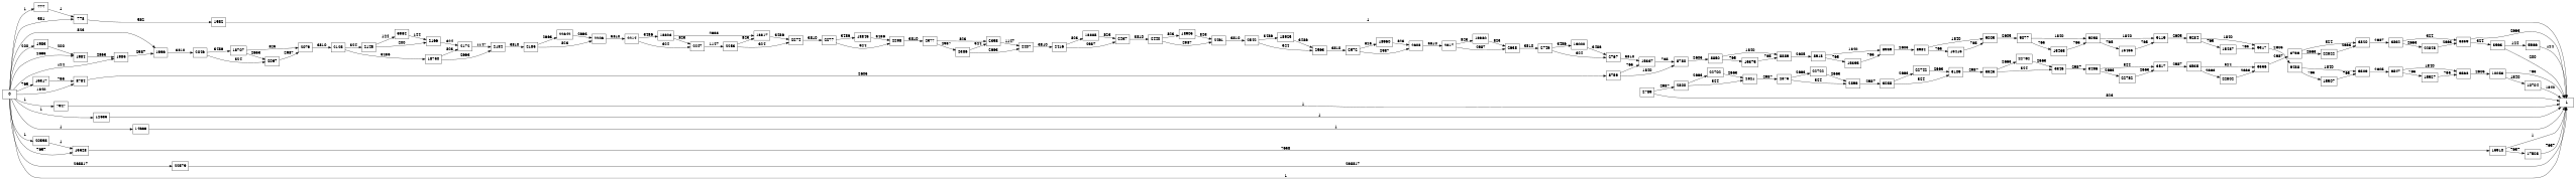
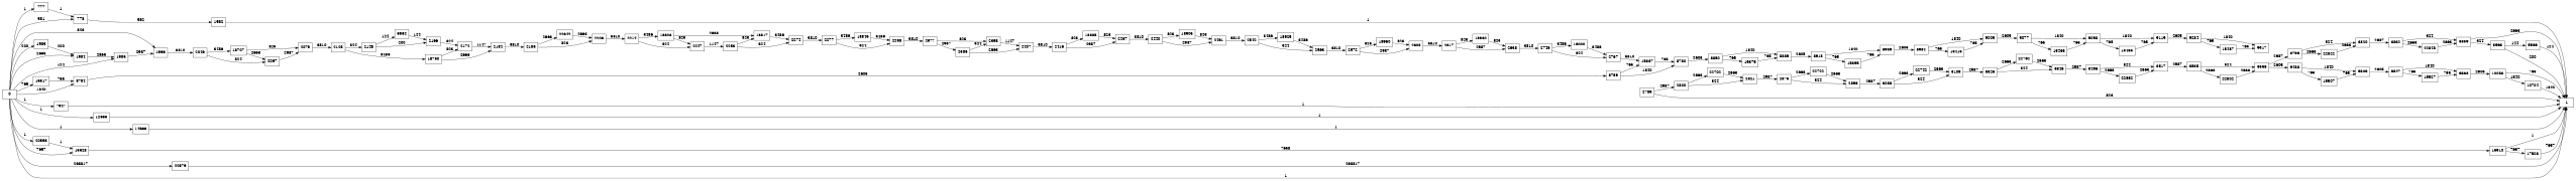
  digraph {
    rankdir=LR
    node [shape=rectangle]
    777
    778
    1982
    1
    1983
    1984
    1985
    1996
    2046
    2067
    18707
    2079
    2125
    2145
    18750
    2166
    5964
    2172
    2184
    2185
    2206
    22642
    2214
    2247
    18803
    2253
    18817
    2274
    2277
    2298
    18845
    2377
    2386
    2398
    2407
    2416
    2437
    18885
    2440
    2461
    18905
    2542
    2563
    18925
    2572
    2608
    18960
    2617
    2638
    18980
    2746
    2767
    19000
    15337
    2789
    2800
    2821
    22702
    2875
    2896
    22722
    3088
    3109
    22742
    3325
    3346
    22762
    3496
    3517
-   22782
+   22782 [label=22682]
    3535
    3556
    22802
    3799
    3820
    22822
    3832
    3859
    22848
    3963
    5966
    7947
    n83 [label=8784]
    8759
    8780
    8850
    8889
    15375
    8918
    8939
    15395
    8984
    9005
    15415
    9077
    9098
    15435
    9119
    15455
    9284
    9317
    15487
    9488
    9509
    15507
    9547
    9568
    15527
    10053
    10704
    12685
    14666
    15317
    15528
    15910
    17508
    20598
    22579
    0
    777 -> 778 [label=1]
    778 -> 1982 [label=582]
    1982 -> 1 [label=1]
    1983 -> 1984 [label=200]
    1984 -> 1985 [label=2863]
    1985 -> 1996 [label=2987]
    1996 -> 2046 [label=3810]
    2046 -> 2067 [label=324]
    2046 -> 18707 [label=3486]
    2067 -> 2079 [label=2987]
    18707 -> 2067 [label=2663]
    18707 -> 2079 [label=823]
    2079 -> 2125 [label=3810]
    2125 -> 2145 [label=324]
    2125 -> 18750 [label=3486]
    2145 -> 2166 [label=200]
    2145 -> 5964 [label=124]
    18750 -> 2172 [label=823]
    18750 -> 2184 [label=2663]
    2166 -> 2172 [label=324]
    5964 -> 2166 [label=124]
    2172 -> 2184 [label=1147]
    2184 -> 2185 [label=3810]
    2185 -> 2206 [label=823]
    2185 -> 22642 [label=2663]
    2206 -> 2214 [label=3810]
    22642 -> 2206 [label=2663]
    2214 -> 2247 [label=324]
    2214 -> 18803 [label=3486]
    2247 -> 2253 [label=1147]
    18803 -> 2247 [label=823]
    18803 -> 18817 [label=2663]
    2253 -> 18817 [label=823]
    2253 -> 2274 [label=324]
    18817 -> 2274 [label=3486]
    2274 -> 2277 [label=3810]
    2277 -> 2298 [label=324]
    2277 -> 18845 [label=3486]
    2298 -> 2377 [label=3810]
    18845 -> 2298 [label=3486]
    2377 -> 2386 [label=2987]
    2377 -> 2398 [label=823]
    2386 -> 2398 [label=324]
    2386 -> 2407 [label=2663]
    2398 -> 2407 [label=1147]
    2407 -> 2416 [label=3810]
    2416 -> 2437 [label=2987]
    2416 -> 18885 [label=823]
    2437 -> 2440 [label=3810]
    18885 -> 2437 [label=823]
    2440 -> 2461 [label=2987]
    2440 -> 18905 [label=823]
    2461 -> 2542 [label=3810]
    18905 -> 2461 [label=823]
    2542 -> 2563 [label=324]
    2542 -> 18925 [label=3486]
    2563 -> 2572 [label=3810]
    18925 -> 2563 [label=3486]
    2572 -> 2608 [label=2987]
    2572 -> 18960 [label=823]
    2608 -> 2617 [label=3810]
    18960 -> 2608 [label=823]
    2617 -> 2638 [label=2987]
    2617 -> 18980 [label=823]
    2638 -> 2746 [label=3810]
    18980 -> 2638 [label=823]
    2746 -> 2767 [label=324]
    2746 -> 19000 [label=3486]
    2767 -> 15337 [label=3810]
    19000 -> 2767 [label=3486]
    15337 -> 8780 [label=765]
    2789 -> 1 [label=823]
    2789 -> 2800 [label=2987]
    2800 -> 2821 [label=324]
    2800 -> 22702 [label=2663]
    2821 -> 2875 [label=2987]
    22702 -> 2821 [label=2663]
    2875 -> 2896 [label=324]
    2875 -> 22722 [label=2663]
    2896 -> 3088 [label=2987]
    22722 -> 2896 [label=2663]
    3088 -> 3109 [label=324]
    3088 -> 22742 [label=2663]
    3109 -> 3325 [label=2987]
    22742 -> 3109 [label=2663]
    3325 -> 3346 [label=324]
    3325 -> 22762 [label=2663]
    3346 -> 3496 [label=2987]
    22762 -> 3346 [label=2663]
    3496 -> 3517 [label=324]
    3496 -> 22782 [label=2663]
    3517 -> 3535 [label=2987]
    22782 -> 3517 [label=2663]
    3535 -> 3556 [label=324]
    3535 -> 22802 [label=2663]
    3556 -> 3799 [label=2987]
    22802 -> 3556 [label=2663]
    3799 -> 3820 [label=324]
    3799 -> 22822 [label=2663]
    3820 -> 3832 [label=2987]
    22822 -> 3820 [label=2663]
    3832 -> 3859 [label=324]
    3832 -> 22848 [label=2663]
    3859 -> 1 [label=2663]
    3859 -> 3963 [label=324]
    22848 -> 3859 [label=2663]
    3963 -> 1 [label=200]
    3963 -> 5966 [label=124]
    5966 -> 1 [label=124]
    7947 -> 1 [label=1]
    n83 -> 8759 [label=2605]
    8759 -> 15337 [label=765]
    8759 -> 8780 [label=1840]
    8780 -> 8850 [label=2605]
    8850 -> 8889 [label=1840]
    8850 -> 15375 [label=765]
    8889 -> 8918 [label=2605]
    15375 -> 8889 [label=765]
    8918 -> 8939 [label=1840]
    8918 -> 15395 [label=765]
    8939 -> 8984 [label=2605]
    15395 -> 8939 [label=765]
    8984 -> 9005 [label=1840]
    8984 -> 15415 [label=765]
    9005 -> 9077 [label=2605]
    15415 -> 9005 [label=765]
    9077 -> 9098 [label=1840]
    9077 -> 15435 [label=765]
    9098 -> 9119 [label=1840]
    9098 -> 15455 [label=765]
    15435 -> 9098 [label=765]
    9119 -> 9284 [label=2605]
    15455 -> 9119 [label=765]
    9284 -> 9317 [label=1840]
    9284 -> 15487 [label=765]
-   9317 -> 9488 [label=2605]
+   3556 -> 9488 [label=2605]
    15487 -> 9317 [label=765]
    9488 -> 9509 [label=1840]
    9488 -> 15507 [label=765]
    9509 -> 9547 [label=2605]
    15507 -> 9509 [label=765]
    9547 -> 9568 [label=1840]
    9547 -> 15527 [label=765]
    9568 -> 10053 [label=2605]
    15527 -> 9568 [label=765]
    10053 -> 1 [label=765]
    10053 -> 10704 [label=1840]
    10704 -> 1 [label=1840]
    12685 -> 1 [label=1]
    14666 -> 1 [label=1]
    15317 -> n83 [label=765]
    15528 -> 15910 [label=7658]
    15910 -> 1 [label=1]
    15910 -> 17508 [label=7657]
    17508 -> 1 [label=7657]
    20598 -> 15528 [label=1]
    22579 -> 1 [label=268817]
    0 -> 777 [label=1]
    0 -> 778 [label=581]
    0 -> 1 [label=1]
    0 -> 1983 [label=200]
    0 -> 1984 [label=2663]
    0 -> 1985 [label=124]
    0 -> 1996 [label=823]
    0 -> 7947 [label=1]
    0 -> n83 [label=1840]
    0 -> 12685 [label=1]
    0 -> 14666 [label=1]
    0 -> 15317 [label=765]
    0 -> 15528 [label=7657]
    0 -> 20598 [label=1]
    0 -> 22579 [label=268817]
  }
